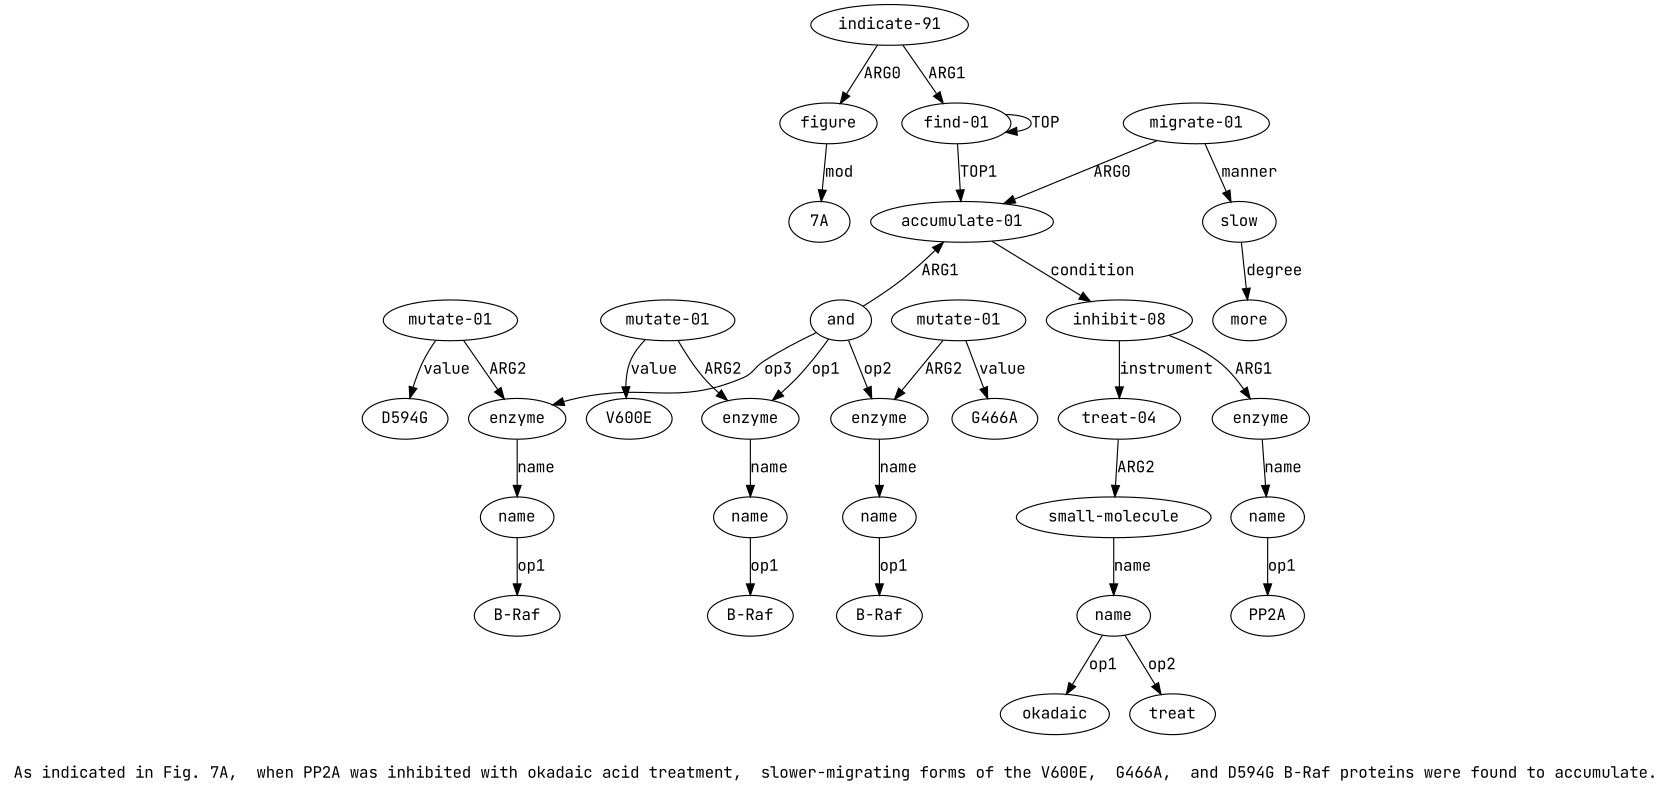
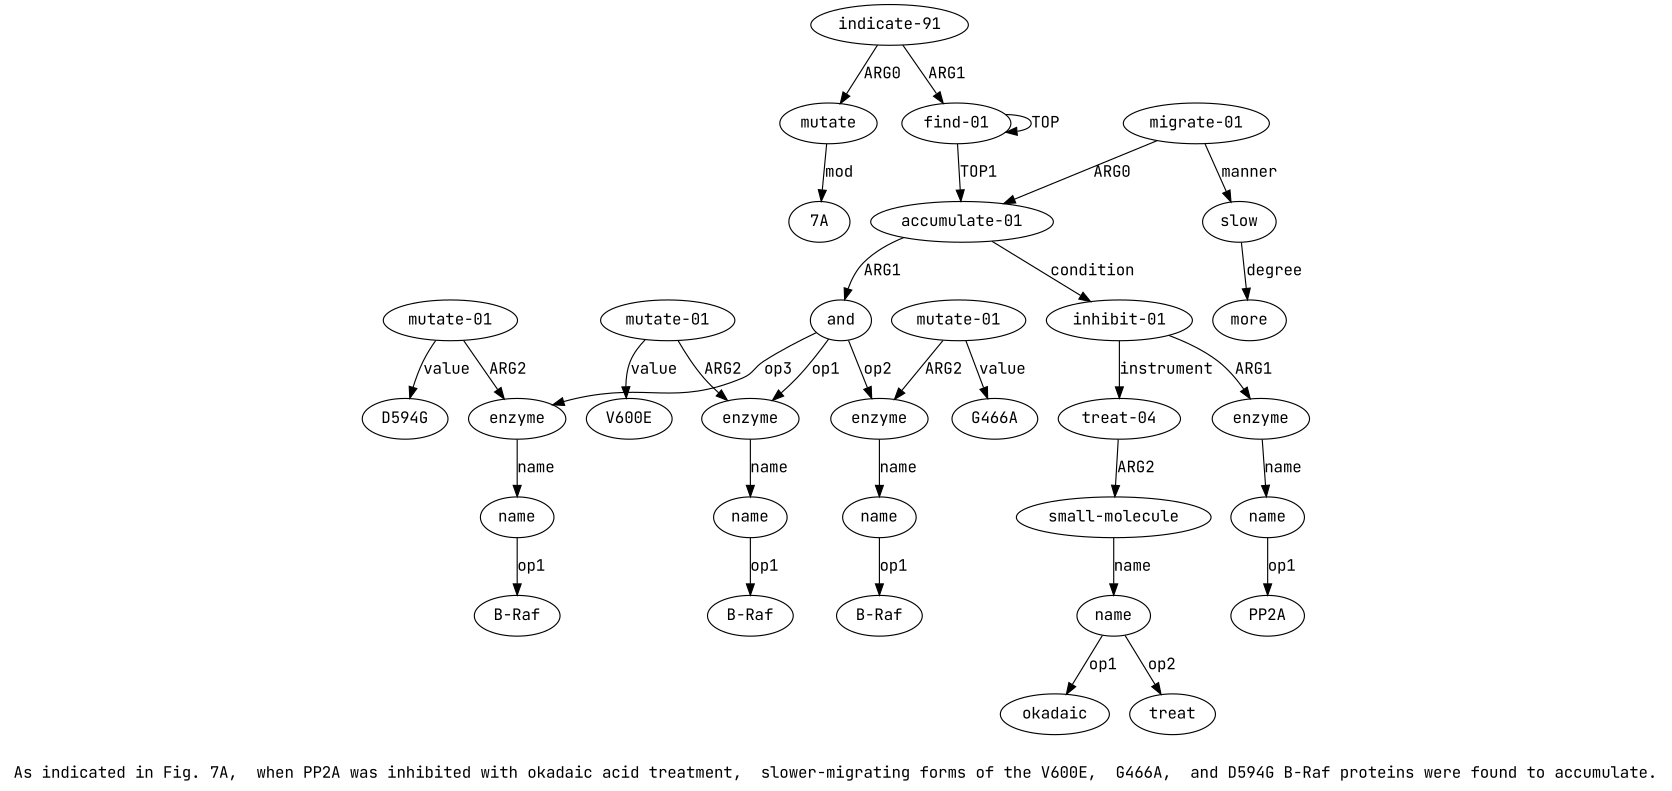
  digraph {
    fontname="JetBrains Mono"
    label="As indicated in Fig. 7A,  when PP2A was inhibited with okadaic acid treatment,  slower-migrating forms of the V600E,  G466A,  and D594G B-Raf proteins were found to accumulate."
    node [color=black fontname="JetBrains Mono" gold_ind=-1 gold_label=name test_ind=-1 test_label=name]
    edge [color=black fontname="JetBrains Mono" gold_label=op1 test_label=op1]
    n1 [gold_ind=20 label=name test_ind=20]
    n2 [gold_label=okadaic label=okadaic test_label=okadaic]
    n3 [gold_label=acid label=treat test_label=acid]
    n4 [gold_ind=21 gold_label="indicate-01" label="indicate-91" test_ind=21 test_label="indicate-01"]
-   n5 [gold_ind=22 gold_label=figure label=figure test_ind=22 test_label=figure]
+   n5 [gold_ind=22 gold_label=figure label=mutate test_ind=22 test_label=figure]
    n6 [gold_ind=0 gold_label="find-01" label="find-01" test_ind=0 test_label="find-01"]
    n7 [gold_label="7A" label="7A" test_label="7A"]
    n8 [gold_ind=1 gold_label="accumulate-01" label="accumulate-01" test_ind=1 test_label="accumulate-01"]
-   n9 [gold_ind=15 gold_label="inhibit-01" label="inhibit-08" test_ind=15 test_label="inhibit-01"]
+   n9 [gold_ind=15 gold_label="inhibit-01" label="inhibit-01" test_ind=15 test_label="inhibit-01"]
    n10 [gold_ind=2 gold_label=and label=and test_ind=2 test_label=and]
    n11 [gold_label="B-Raf" label="B-Raf" test_label="B-Raf"]
    n12 [gold_label="B-Raf" label="B-Raf" test_label="B-Raf"]
    n13 [gold_label=D594G label=D594G test_label=D594G]
    n14 [gold_label="B-Raf" label="B-Raf" test_label="B-Raf"]
    n15 [gold_label=V600E label=V600E test_label=V600E]
    n16 [gold_label=G466A label=G466A test_label=G466A]
    n17 [gold_ind=16 gold_label=enzyme label=enzyme test_ind=16 test_label=enzyme]
    n18 [gold_ind=18 gold_label="treat-04" label="treat-04" test_ind=18 test_label="treat-04"]
    n19 [gold_ind=17 label=name test_ind=17]
    n20 [gold_ind=19 gold_label="small-molecule" label="small-molecule" test_ind=19 test_label="small-molecule"]
    n21 [gold_label=PP2A label=PP2A test_label=PP2A]
    n22 [gold_ind=14 gold_label=more label=more test_ind=14 test_label=more]
    n23 [gold_ind=11 gold_label="mutate-01" label="mutate-01" test_ind=11 test_label="mutate-01"]
    n24 [gold_ind=9 gold_label=enzyme label=enzyme test_ind=9 test_label=enzyme]
    n25 [gold_ind=10 label=name test_ind=10]
    n26 [gold_ind=13 gold_label=slow label=slow test_ind=13 test_label=slow]
    n27 [gold_ind=12 gold_label="migrate-01" label="migrate-01" test_ind=12 test_label="migrate-01"]
    n28 [gold_ind=3 gold_label=enzyme label=enzyme test_ind=3 test_label=enzyme]
    n29 [gold_ind=6 gold_label=enzyme label=enzyme test_ind=6 test_label=enzyme]
    n30 [gold_ind=4 label=name test_ind=4]
    n31 [gold_ind=7 label=name test_ind=7]
    n32 [gold_ind=5 gold_label="mutate-01" label="mutate-01" test_ind=5 test_label="mutate-01"]
    n33 [gold_ind=8 gold_label="mutate-01" label="mutate-01" test_ind=8 test_label="mutate-01"]
    n1 -> n2 [label=op1]
    n1 -> n3 [gold_label=op2 label=op2 test_label=op2]
    n4 -> n5 [gold_label=ARG0 label=ARG0 test_label=ARG0]
    n4 -> n6 [gold_label=ARG1 label=ARG1 test_label=ARG1]
    n5 -> n7 [gold_label=mod label=mod test_label=mod]
    n6 -> n6 [gold_label=TOP label=TOP test_label=TOP]
    n6 -> n8 [gold_label=ARG1 label=TOP1 test_label=ARG1]
    n8 -> n9 [gold_label=condition label=condition test_label=condition]
-   n10 -> n8 [gold_label=ARG1 label=ARG1 test_label=ARG1]
+   n8 -> n10 [gold_label=ARG1 label=ARG1 test_label=ARG1]
    n9 -> n17 [gold_label=ARG1 label=ARG1 test_label=ARG1]
    n9 -> n18 [gold_label=instrument label=instrument test_label=instrument]
    n10 -> n24 [gold_label=op3 label=op3 test_label=op3]
    n10 -> n28 [label=op1]
    n10 -> n29 [gold_label=op2 label=op2 test_label=op2]
    n17 -> n19 [gold_label=name label=name test_label=name]
    n18 -> n20 [gold_label=ARG2 label=ARG2 test_label=ARG2]
    n19 -> n21 [label=op1]
    n20 -> n1 [gold_label=name label=name test_label=name]
    n23 -> n13 [gold_label=value label=value test_label=value]
    n23 -> n24 [gold_label=ARG2 label=ARG2 test_label=ARG2]
    n24 -> n25 [gold_label=name label=name test_label=name]
    n25 -> n14 [label=op1]
    n26 -> n22 [gold_label=degree label=degree test_label=degree]
    n27 -> n8 [gold_label=ARG0 label=ARG0 test_label=ARG0]
    n27 -> n26 [gold_label=manner label=manner test_label=manner]
    n28 -> n30 [gold_label=name label=name test_label=name]
    n29 -> n31 [gold_label=name label=name test_label=name]
    n30 -> n11 [label=op1]
    n31 -> n12 [label=op1]
    n32 -> n15 [gold_label=value label=value test_label=value]
    n32 -> n28 [gold_label=ARG2 label=ARG2 test_label=ARG2]
    n33 -> n16 [gold_label=value label=value test_label=value]
    n33 -> n29 [gold_label=ARG2 label=ARG2 test_label=ARG2]
  }
